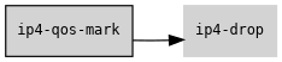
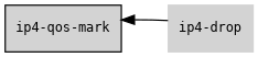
  digraph {
    rankdir=LR
    fontname="DejaVu Sans Mono"
    node [fillcolor=lightgray fontcolor=black fontsize=10 shape=box style=filled fontname="DejaVu Sans Mono"]
    "ip4-qos-mark" [color=black]
    "ip4-drop" [color=lightgray]
-   "ip4-qos-mark" -> "ip4-drop" [fontsize=8 fontname="DejaVu Sans Mono"]
+   "ip4-drop" -> "ip4-qos-mark" [fontsize=8 fontname="DejaVu Sans Mono"]
  }
